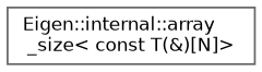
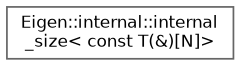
  digraph {
    rankdir=LR
-   n1 [color=grey40 fillcolor=white fontname=Helvetica fontsize=10 height=0.2 label="Eigen::internal::array\l_size\< const T(&)[N]\>" shape=box style=filled width=0.4]
+   n1 [color=grey40 fillcolor=white fontname=Helvetica fontsize=10 height=0.2 label="Eigen::internal::internal\l_size\< const T(&)[N]\>" shape=box style=filled width=0.4]
  }
